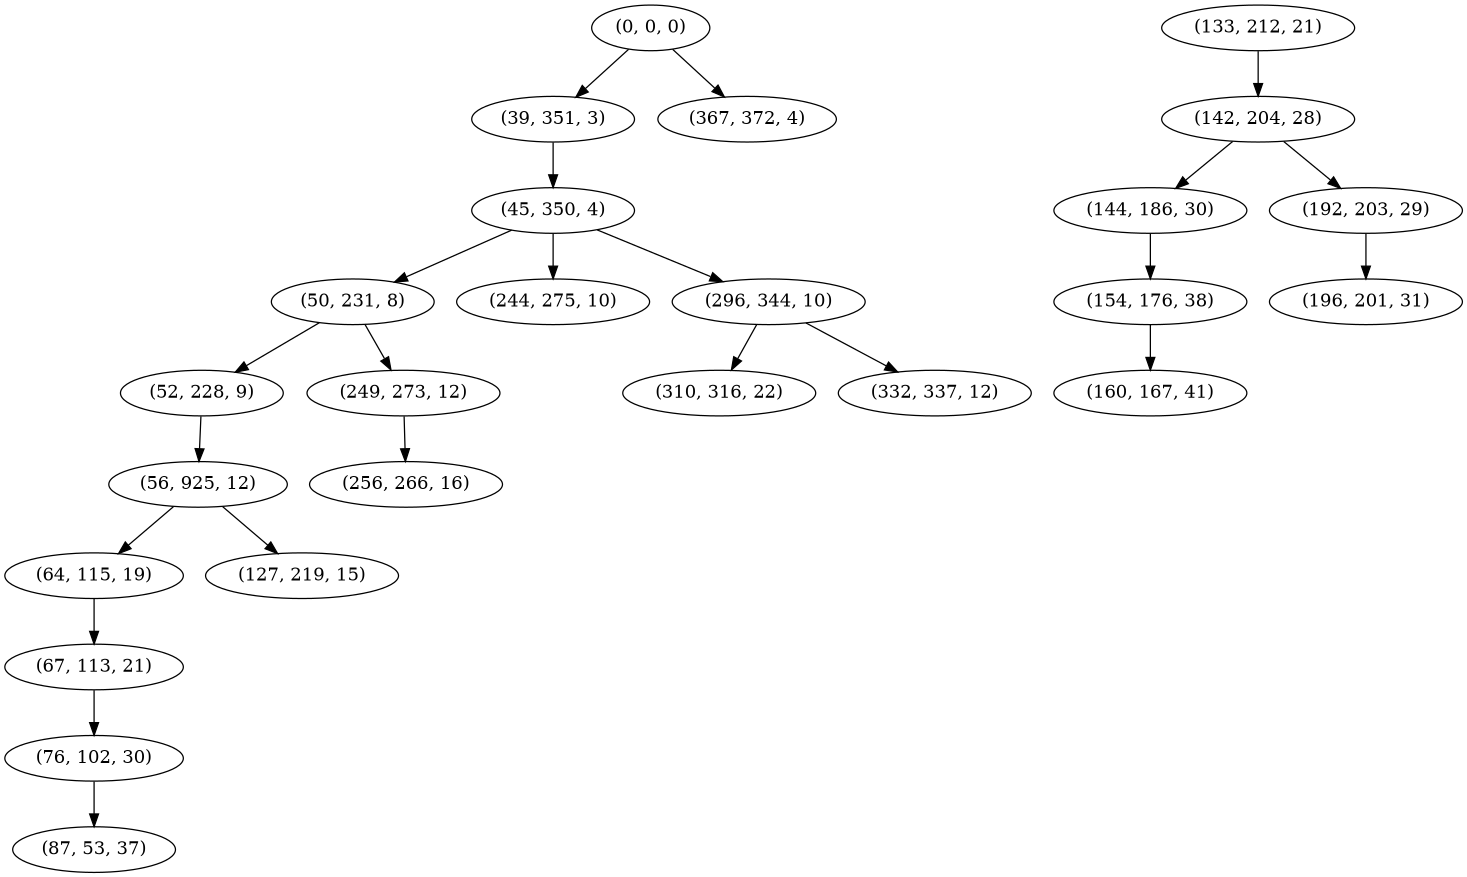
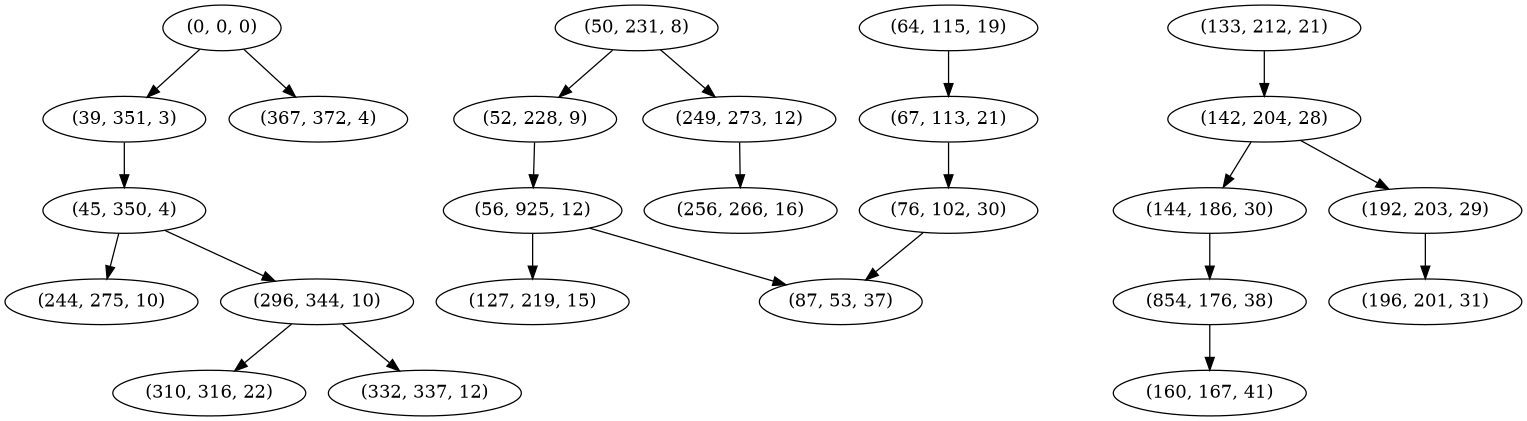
  digraph {
    "(0, 0, 0)"
    "(39, 351, 3)"
    "(367, 372, 4)"
    "(45, 350, 4)"
    "(50, 231, 8)"
    "(244, 275, 10)"
    "(296, 344, 10)"
    "(52, 228, 9)"
    "(249, 273, 12)"
    "(310, 316, 22)"
    "(332, 337, 12)"
    n12 [label="(56, 925, 12)"]
    "(64, 115, 19)"
    "(127, 219, 15)"
    "(67, 113, 21)"
    "(76, 102, 30)"
    n17 [label="(87, 53, 37)"]
    "(133, 212, 21)"
    "(142, 204, 28)"
    "(144, 186, 30)"
    "(192, 203, 29)"
-   "(154, 176, 38)"
+   "(154, 176, 38)" [label="(854, 176, 38)"]
    "(196, 201, 31)"
    "(160, 167, 41)"
    "(256, 266, 16)"
    "(0, 0, 0)" -> "(39, 351, 3)"
    "(0, 0, 0)" -> "(367, 372, 4)"
    "(39, 351, 3)" -> "(45, 350, 4)"
-   "(45, 350, 4)" -> "(50, 231, 8)"
    "(45, 350, 4)" -> "(244, 275, 10)"
    "(45, 350, 4)" -> "(296, 344, 10)"
    "(50, 231, 8)" -> "(52, 228, 9)"
    "(50, 231, 8)" -> "(249, 273, 12)"
    "(296, 344, 10)" -> "(310, 316, 22)"
    "(296, 344, 10)" -> "(332, 337, 12)"
    "(52, 228, 9)" -> n12
    "(249, 273, 12)" -> "(256, 266, 16)"
-   n12 -> "(64, 115, 19)"
+   n12 -> n17
    n12 -> "(127, 219, 15)"
    "(64, 115, 19)" -> "(67, 113, 21)"
    "(67, 113, 21)" -> "(76, 102, 30)"
    "(76, 102, 30)" -> n17
    "(133, 212, 21)" -> "(142, 204, 28)"
    "(142, 204, 28)" -> "(144, 186, 30)"
    "(142, 204, 28)" -> "(192, 203, 29)"
    "(144, 186, 30)" -> "(154, 176, 38)"
    "(192, 203, 29)" -> "(196, 201, 31)"
    "(154, 176, 38)" -> "(160, 167, 41)"
  }
